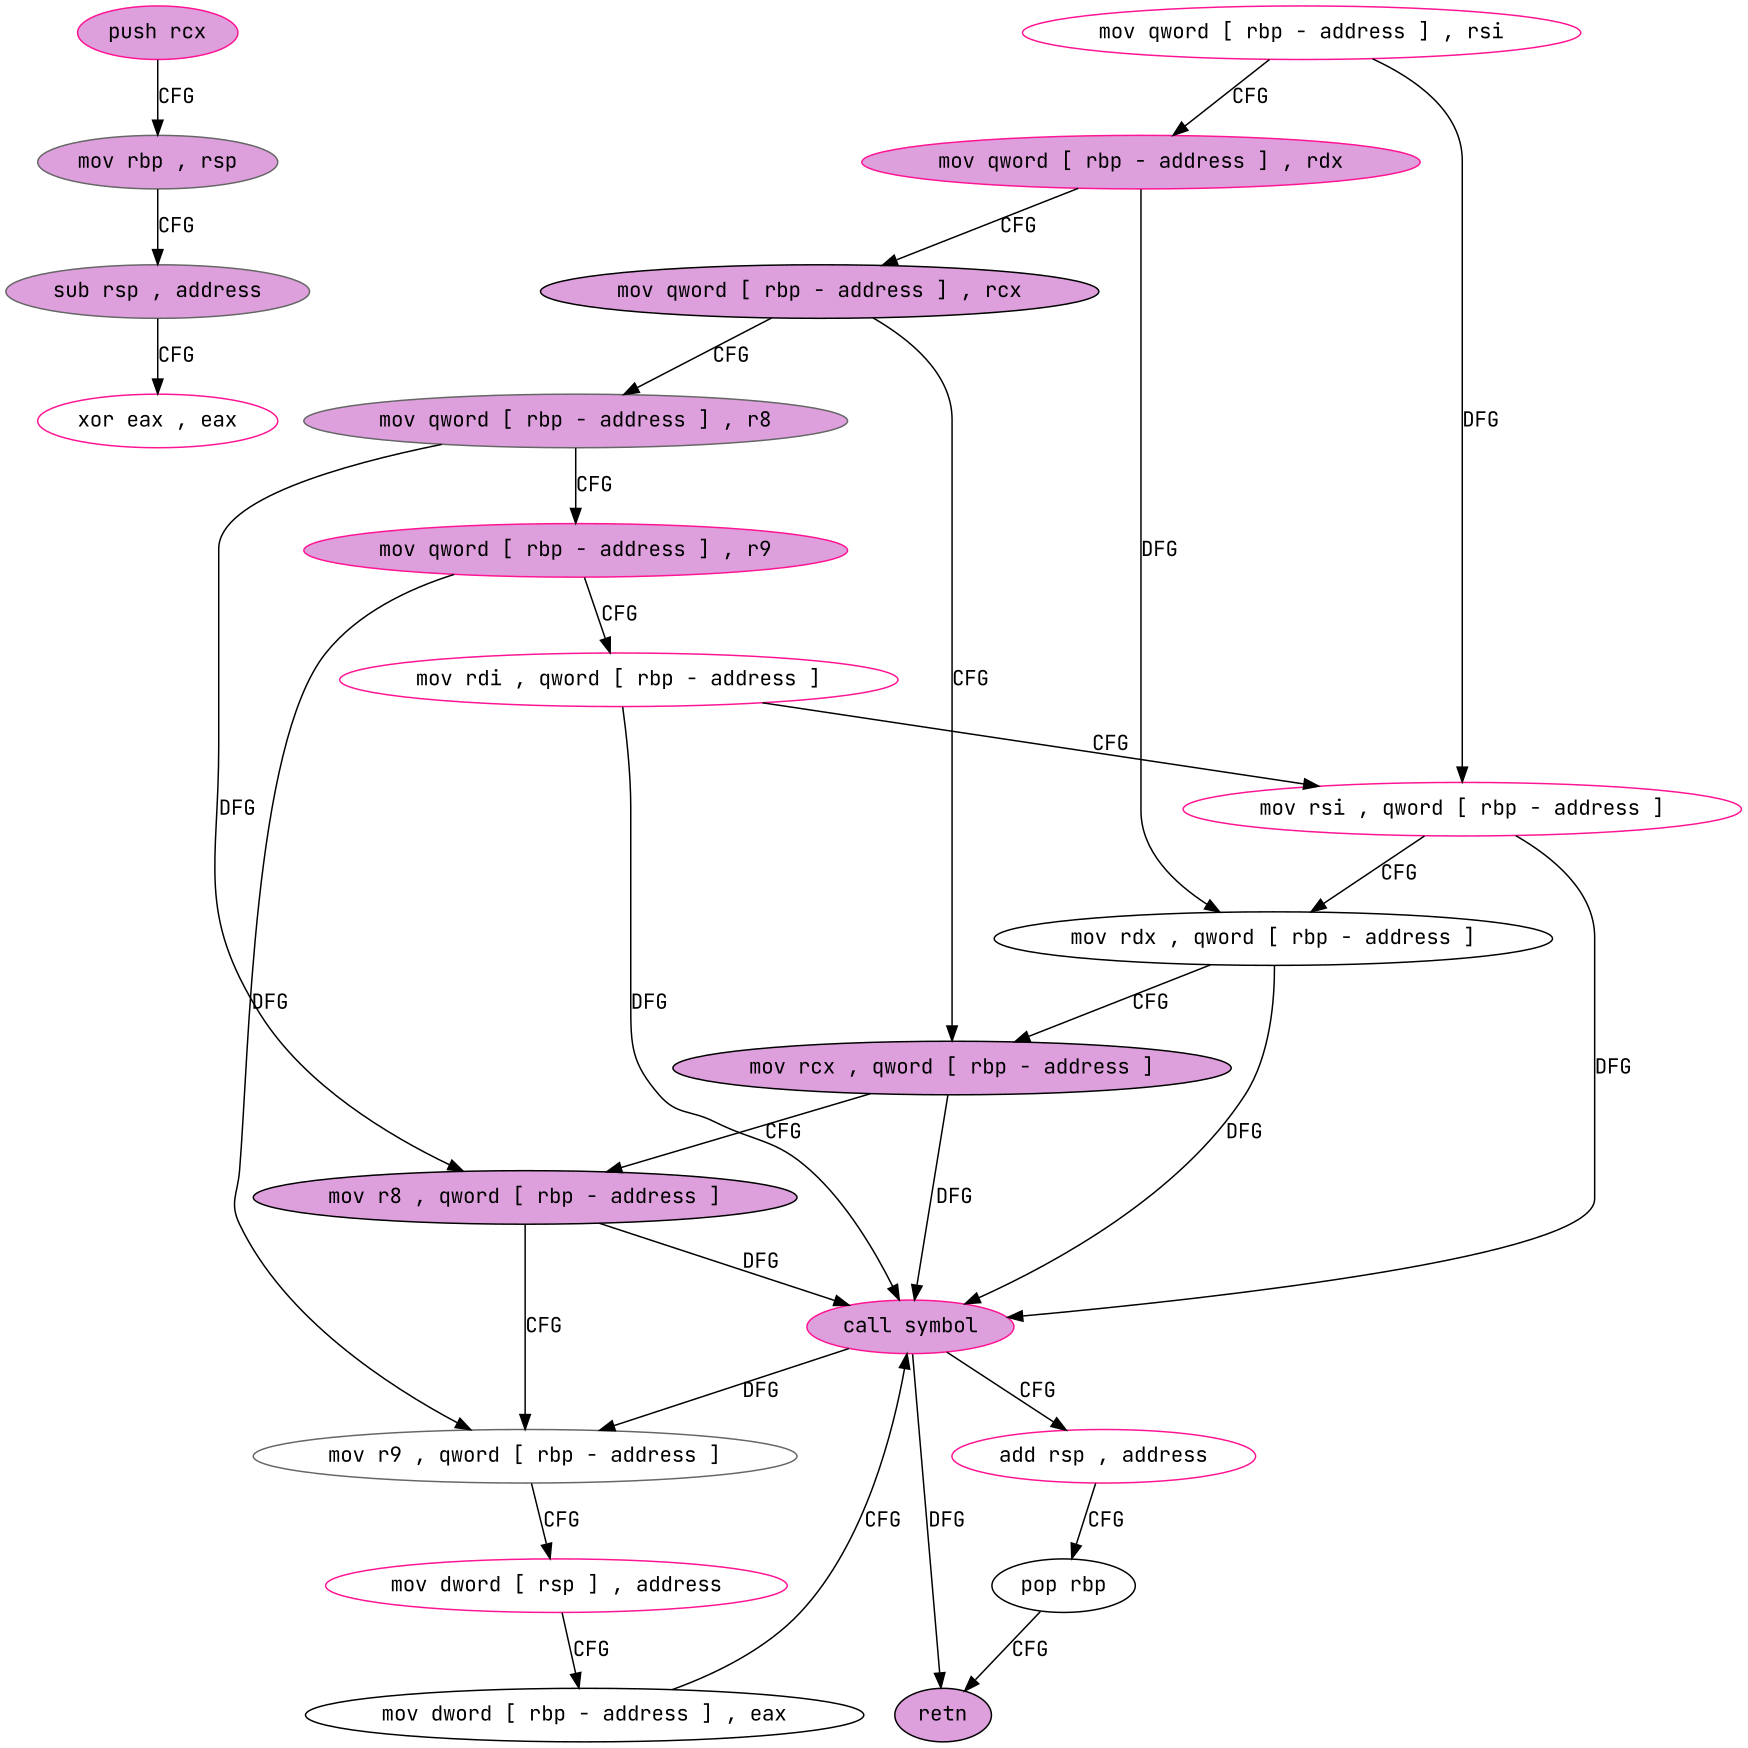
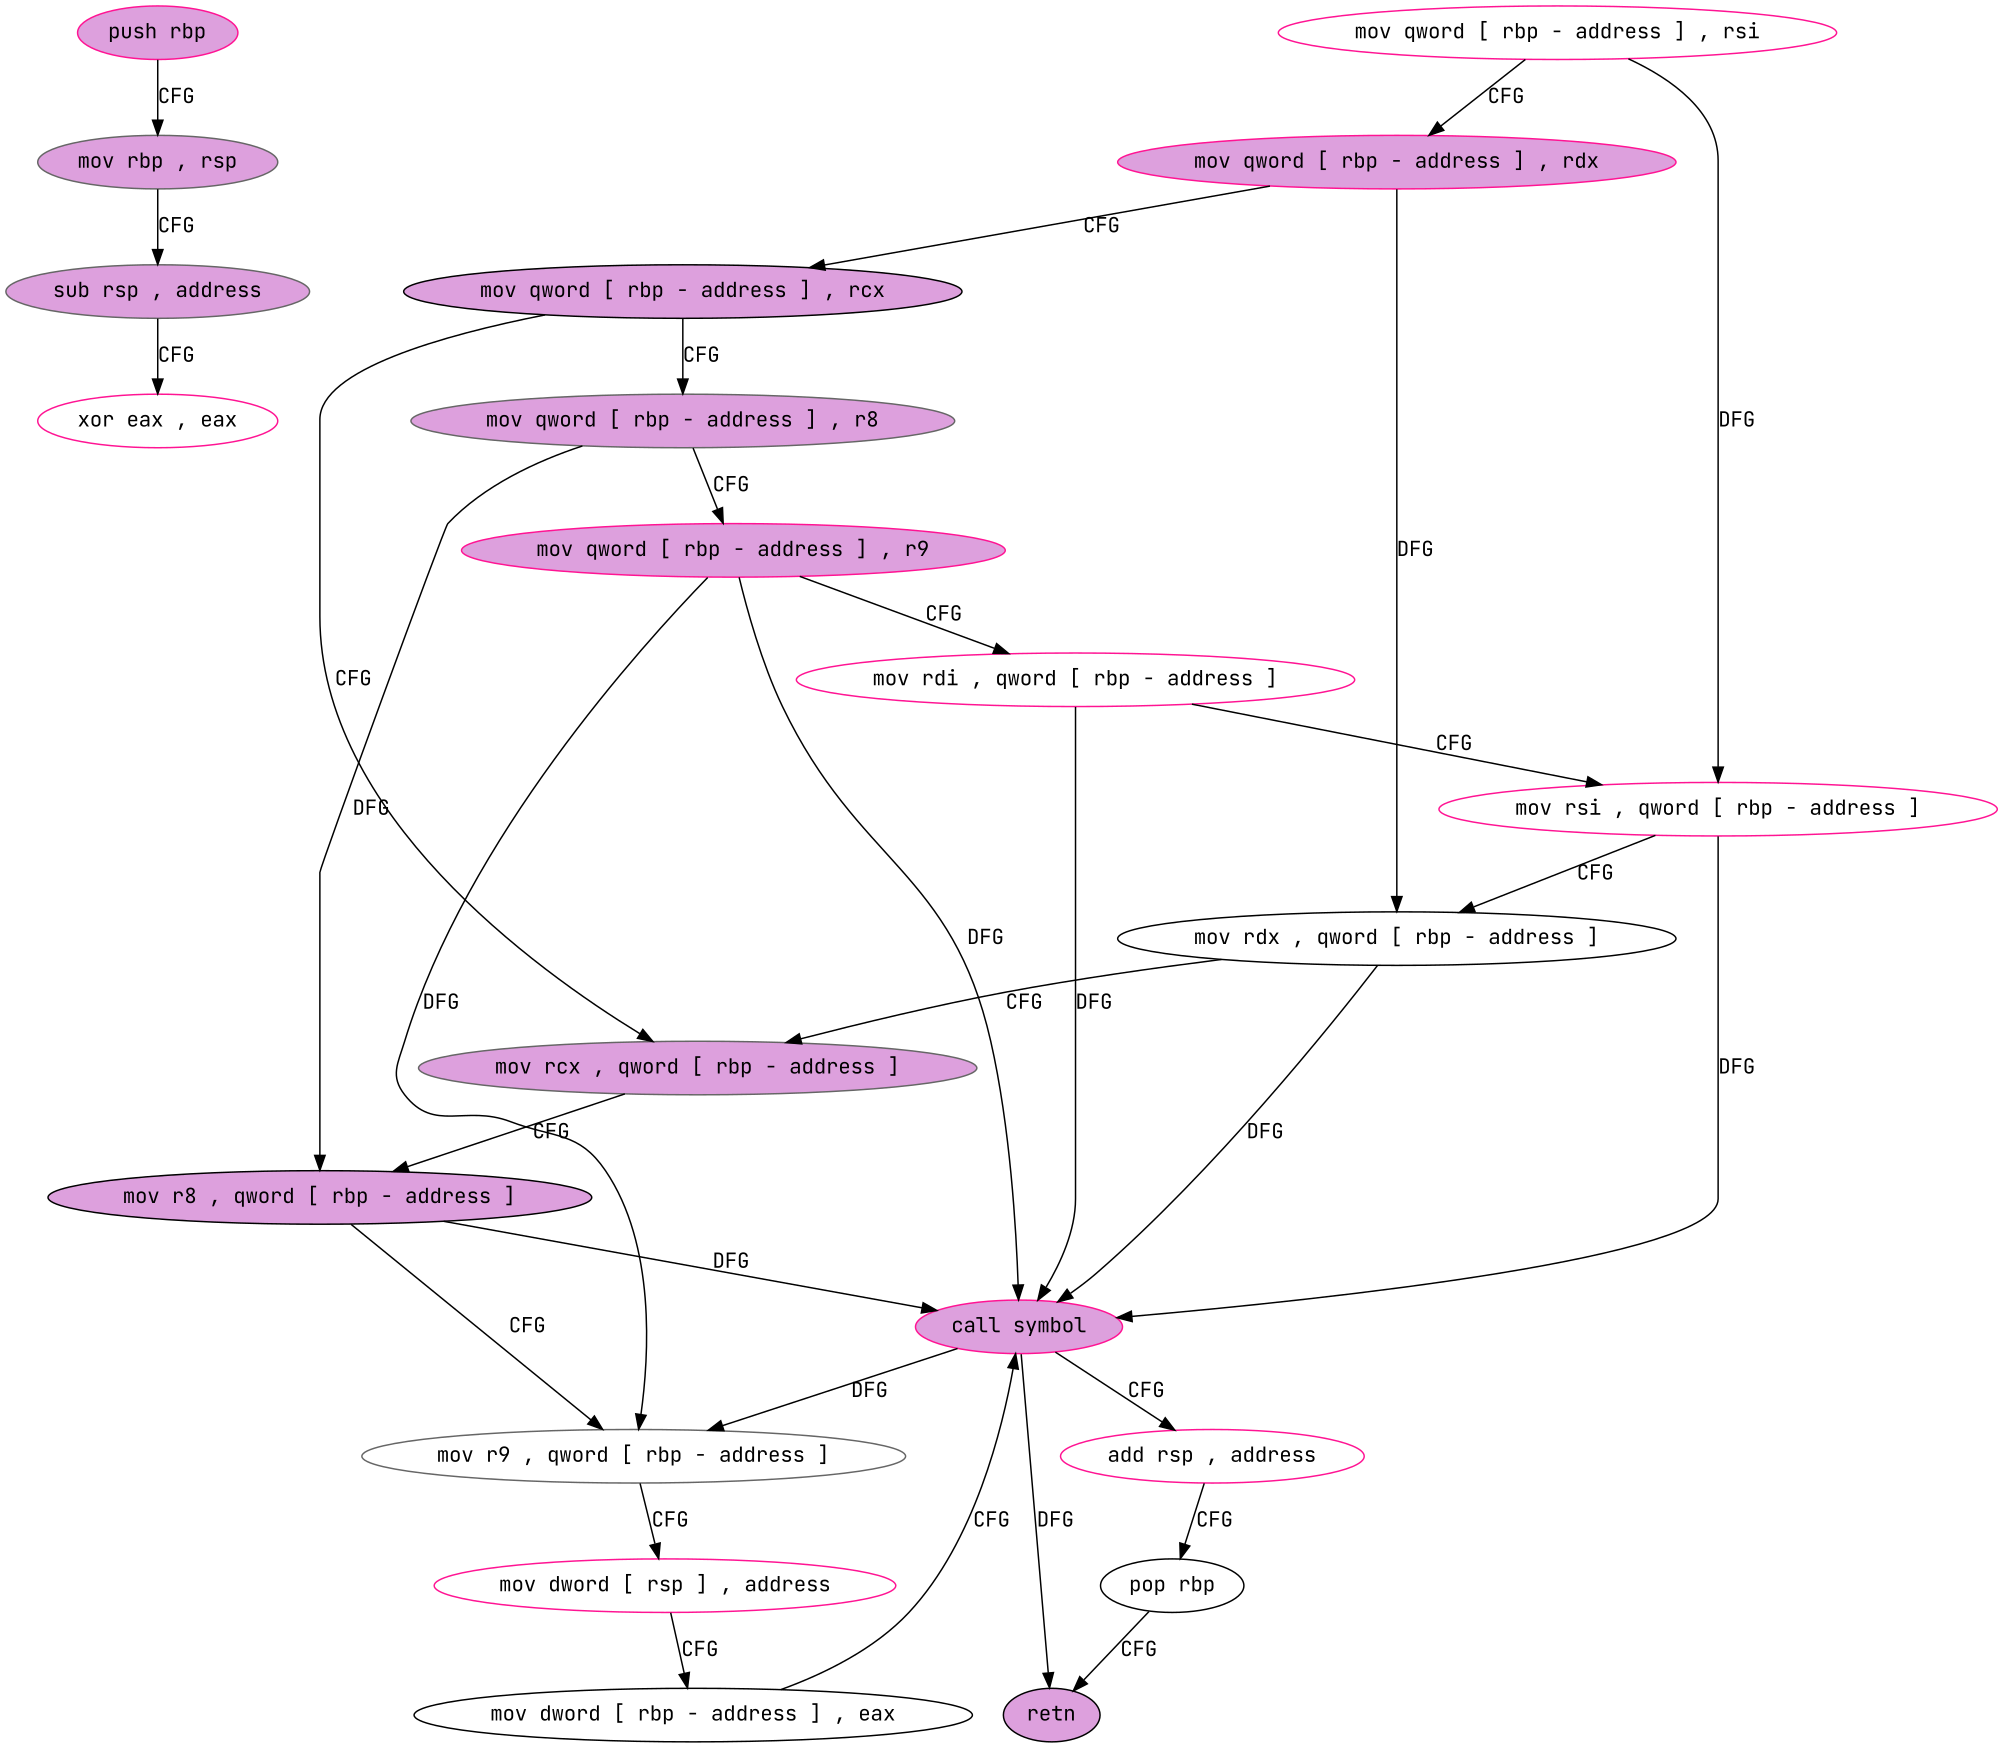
  digraph {
    fontname="JetBrains Mono"
    node [color=deeppink fillcolor=plum fontname="JetBrains Mono" style=filled]
    edge [fontname="JetBrains Mono"]
-   n1 [label="push rcx"]
+   n1 [label="push rbp"]
    n2 [color=gray40 label="mov rbp , rsp"]
    n3 [color=gray40 label="sub rsp , address"]
    n4 [fillcolor=white label="xor eax , eax"]
    n5 [fillcolor=white label="mov qword [ rbp - address ] , rsi"]
    n6 [label="mov qword [ rbp - address ] , rdx"]
    n7 [fillcolor=white label="mov rsi , qword [ rbp - address ]"]
    n8 [fillcolor=white label="mov rdi , qword [ rbp - address ]"]
    n9 [label="call symbol"]
    n10 [color=black label="mov qword [ rbp - address ] , rcx"]
    n11 [color=black fillcolor=white label="mov rdx , qword [ rbp - address ]"]
    n12 [color=gray40 label="mov qword [ rbp - address ] , r8"]
-   n13 [color=black label="mov rcx , qword [ rbp - address ]"]
+   n13 [color=gray40 label="mov rcx , qword [ rbp - address ]"]
    n14 [label="mov qword [ rbp - address ] , r9"]
    n15 [color=black label="mov r8 , qword [ rbp - address ]"]
    n16 [color=gray40 fillcolor=white label="mov r9 , qword [ rbp - address ]"]
    n17 [fillcolor=white label="mov dword [ rsp ] , address"]
    n18 [fillcolor=white label="add rsp , address"]
    n19 [color=black label=retn]
    n20 [color=black fillcolor=white label="mov dword [ rbp - address ] , eax"]
    n21 [color=black fillcolor=white label="pop rbp"]
    n1 -> n2 [label=CFG]
    n2 -> n3 [label=CFG]
    n3 -> n4 [label=CFG]
    n5 -> n6 [label=CFG]
    n5 -> n7 [label=DFG]
    n6 -> n10 [label=CFG]
    n6 -> n11 [label=DFG]
    n7 -> n9 [label=DFG]
    n7 -> n11 [label=CFG]
    n8 -> n7 [label=CFG]
    n8 -> n9 [label=DFG]
    n9 -> n16 [label=DFG]
    n9 -> n18 [label=CFG]
    n9 -> n19 [label=DFG]
    n10 -> n12 [label=CFG]
    n10 -> n13 [label=CFG]
    n11 -> n9 [label=DFG]
    n11 -> n13 [label=CFG]
    n12 -> n14 [label=CFG]
    n12 -> n15 [label=DFG]
-   n13 -> n9 [label=DFG]
+   n14 -> n9 [label=DFG]
    n13 -> n15 [label=CFG]
    n14 -> n8 [label=CFG]
    n14 -> n16 [label=DFG]
    n15 -> n9 [label=DFG]
    n15 -> n16 [label=CFG]
    n16 -> n17 [label=CFG]
    n17 -> n20 [label=CFG]
    n18 -> n21 [label=CFG]
    n20 -> n9 [label=CFG]
    n21 -> n19 [label=CFG]
  }
